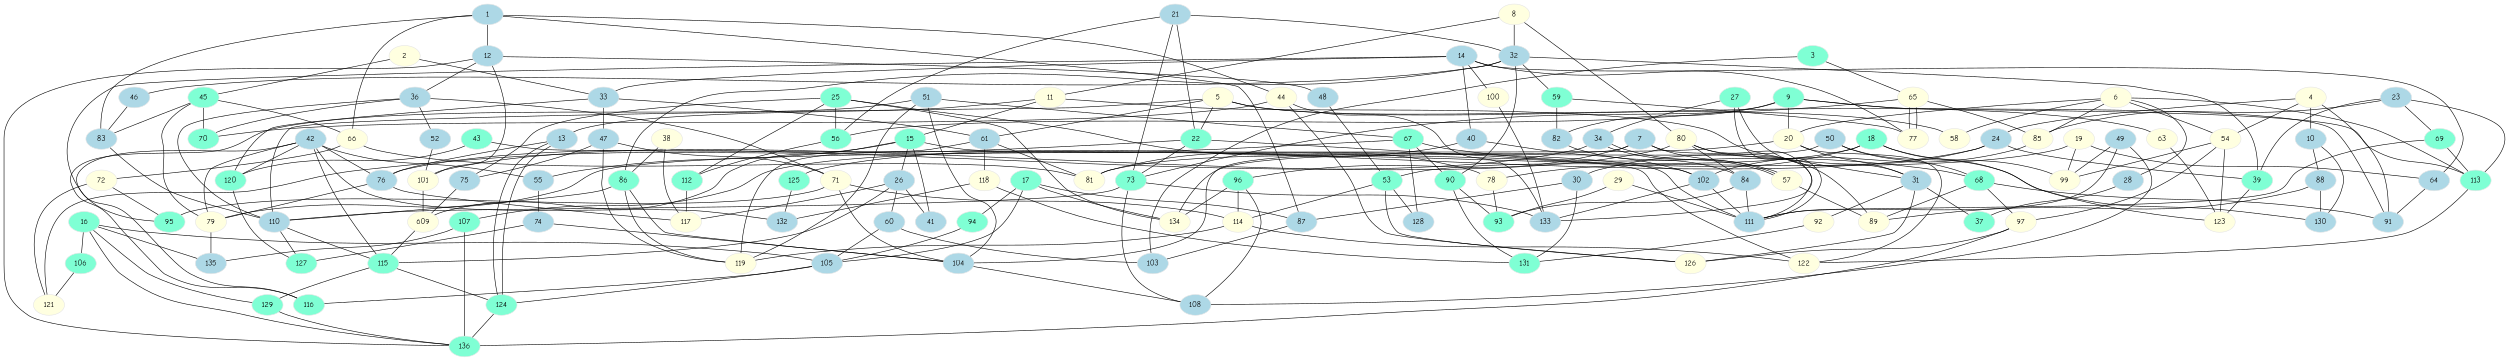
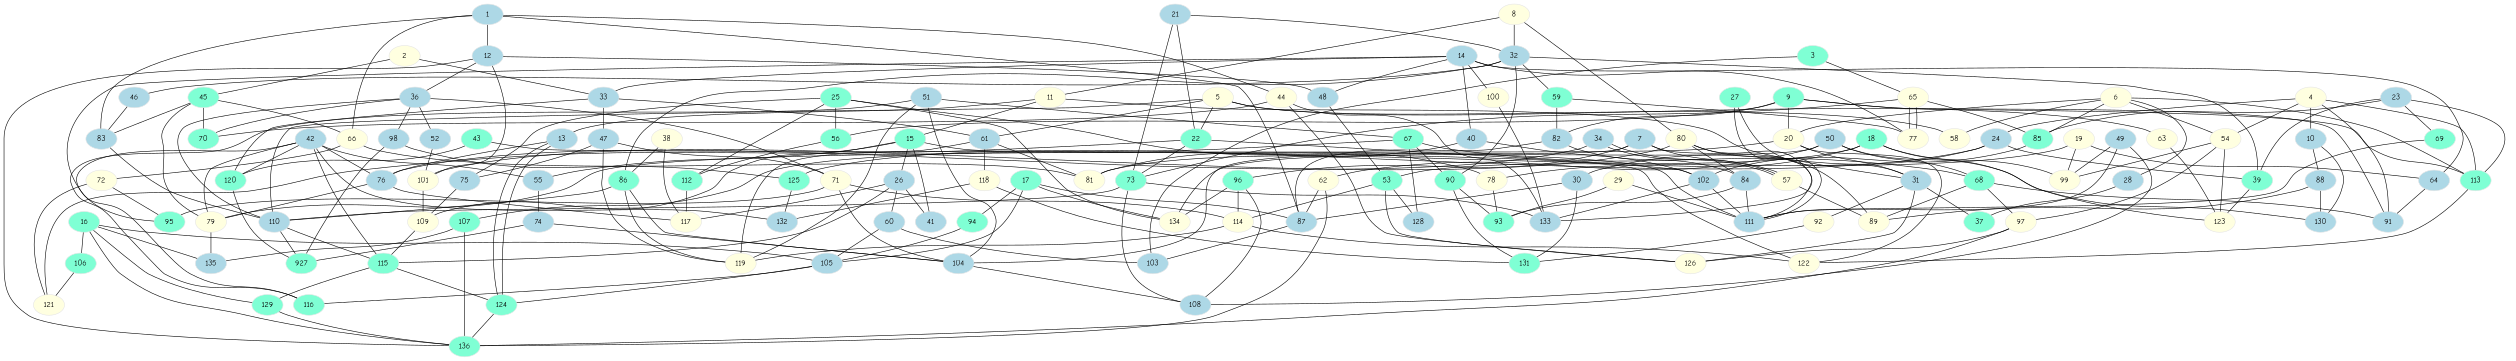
  graph {
    fontname="Comic Neue"
    node [color=gray90 fillcolor=lightblue fontname="Comic Neue" style=filled]
    edge [fontname="Comic Neue"]
    1
    12
    44 [fillcolor=lightyellow]
    66 [fillcolor=lightyellow]
    83
    87
    36
    48
    101 [fillcolor=lightyellow]
    136 [fillcolor=aquamarine]
    126 [fillcolor=lightyellow]
    70 [fillcolor=aquamarine]
    133
    81 [fillcolor=lightyellow]
    72 [fillcolor=lightyellow]
    110
    103
    2 [fillcolor=lightyellow]
    33
    45 [fillcolor=aquamarine]
    61
    47
    120 [fillcolor=aquamarine]
    79 [fillcolor=lightyellow]
    3 [fillcolor=aquamarine]
    65 [fillcolor=lightyellow]
-   85 [fillcolor=lightyellow]
+   85 [fillcolor=aquamarine]
    77 [fillcolor=lightyellow]
    73 [fillcolor=aquamarine]
    4 [fillcolor=lightyellow]
    10
    24
    54 [fillcolor=lightyellow]
    91
    113 [fillcolor=aquamarine]
    88
    130
    39 [fillcolor=aquamarine]
    30
    125 [fillcolor=aquamarine]
    99 [fillcolor=lightyellow]
    123 [fillcolor=lightyellow]
    97 [fillcolor=lightyellow]
    122 [fillcolor=lightyellow]
    5 [fillcolor=lightyellow]
    22 [fillcolor=aquamarine]
    58 [fillcolor=lightyellow]
    63 [fillcolor=lightyellow]
    102
    121 [fillcolor=lightyellow]
    119 [fillcolor=lightyellow]
    118 [fillcolor=lightyellow]
    115 [fillcolor=aquamarine]
-   127 [fillcolor=aquamarine]
+   127 [fillcolor=aquamarine label=927]
    6 [fillcolor=lightyellow]
    20 [fillcolor=lightyellow]
    28
    31
    37 [fillcolor=aquamarine]
    57 [fillcolor=lightyellow]
    7
    96 [fillcolor=aquamarine]
    104
    111
    89 [fillcolor=lightyellow]
    134 [fillcolor=lightyellow]
    108
    114 [fillcolor=lightyellow]
    8 [fillcolor=lightyellow]
    11 [fillcolor=lightyellow]
    32
    80 [fillcolor=lightyellow]
    13
    15 [fillcolor=aquamarine]
    46
    59 [fillcolor=aquamarine]
    86 [fillcolor=aquamarine]
    90 [fillcolor=aquamarine]
    84
    9 [fillcolor=aquamarine]
    56 [fillcolor=aquamarine]
    82
    112 [fillcolor=aquamarine]
    76
    124 [fillcolor=aquamarine]
    26
    41
    55
-   109 [fillcolor=lightyellow label=609]
+   109 [fillcolor=lightyellow]
    92 [fillcolor=lightyellow]
    52
    71 [fillcolor=lightyellow]
+   98
    53 [fillcolor=aquamarine]
    117 [fillcolor=lightyellow]
    14
    40
    64
    95 [fillcolor=aquamarine]
    100 [fillcolor=lightyellow]
    60
    74
    16 [fillcolor=aquamarine]
    105
    106 [fillcolor=aquamarine]
    129 [fillcolor=aquamarine]
    135
    116 [fillcolor=aquamarine]
    17 [fillcolor=aquamarine]
    94 [fillcolor=aquamarine]
    18 [fillcolor=aquamarine]
    78 [fillcolor=lightyellow]
    93 [fillcolor=aquamarine]
    19 [fillcolor=lightyellow]
    128
    21
    23
    69 [fillcolor=aquamarine]
    131 [fillcolor=aquamarine]
    132
    25 [fillcolor=aquamarine]
    75
    27 [fillcolor=aquamarine]
    34
    29 [fillcolor=lightyellow]
    38 [fillcolor=lightyellow]
    42
    43 [fillcolor=aquamarine]
    49
    50
+   62 [fillcolor=lightyellow]
    68 [fillcolor=aquamarine]
    51
    67 [fillcolor=aquamarine]
    107 [fillcolor=aquamarine]
    1 -- 12
    1 -- 44
    1 -- 66
    1 -- 83
    1 -- 87
    12 -- 36
    12 -- 48
    12 -- 101
    12 -- 136
    44 -- 126
    44 -- 70
    44 -- 133
    66 -- 81
    66 -- 72
    83 -- 110
    87 -- 103
    36 -- 70
    36 -- 110
    36 -- 52
    36 -- 71
+   36 -- 98
    48 -- 53
    101 -- 109
    72 -- 121
    72 -- 95
    110 -- 115
    110 -- 127
    2 -- 33
    2 -- 45
    33 -- 61
    33 -- 47
    33 -- 120
    45 -- 66
    45 -- 83
    45 -- 70
    45 -- 79
    61 -- 81
    61 -- 119
    61 -- 118
    47 -- 119
    47 -- 71
    47 -- 75
    120 -- 127
    79 -- 135
    3 -- 103
    3 -- 65
    65 -- 85
    65 -- 77
    65 -- 77
    65 -- 73
    85 -- 102
    73 -- 133
    73 -- 110
    73 -- 108
    4 -- 10
    4 -- 24
    4 -- 54
    4 -- 91
-   69 -- 113
+   4 -- 113
    10 -- 88
    10 -- 130
    24 -- 39
    24 -- 30
    24 -- 125
    54 -- 99
    54 -- 123
    54 -- 97
    113 -- 122
    88 -- 130
    88 -- 89
    39 -- 123
    30 -- 87
    30 -- 131
    125 -- 132
    97 -- 136
    97 -- 126
    5 -- 110
    5 -- 61
    5 -- 22
    5 -- 58
    5 -- 63
    22 -- 73
    22 -- 102
    22 -- 121
    63 -- 123
    102 -- 133
    102 -- 111
    118 -- 131
    118 -- 132
    115 -- 124
    115 -- 129
    6 -- 85
    6 -- 54
    6 -- 113
    6 -- 58
    6 -- 20
    6 -- 28
    20 -- 79
    20 -- 122
    20 -- 31
    28 -- 37
    31 -- 126
    31 -- 37
    31 -- 92
    57 -- 89
    7 -- 57
    7 -- 96
    7 -- 104
    7 -- 111
    96 -- 134
    96 -- 108
    96 -- 114
    104 -- 108
    114 -- 122
    114 -- 119
    8 -- 11
    8 -- 32
    8 -- 80
    11 -- 31
    11 -- 13
    11 -- 15
    32 -- 39
    32 -- 46
    32 -- 59
    32 -- 86
    32 -- 90
    80 -- 101
    80 -- 133
    80 -- 89
    80 -- 84
    13 -- 76
    13 -- 124
    13 -- 124
    15 -- 111
    15 -- 26
    15 -- 41
    15 -- 55
    15 -- 109
    46 -- 83
    59 -- 77
    59 -- 82
    86 -- 110
    86 -- 119
    86 -- 104
    90 -- 93
    90 -- 131
    84 -- 111
    84 -- 93
    9 -- 91
    9 -- 113
    9 -- 20
    9 -- 56
    9 -- 82
    56 -- 112
+   82 -- 87
    82 -- 84
    112 -- 117
    76 -- 79
    76 -- 117
    124 -- 136
    26 -- 115
    26 -- 41
    26 -- 117
    26 -- 60
    55 -- 74
    109 -- 115
    92 -- 131
    52 -- 101
    71 -- 104
    71 -- 114
    71 -- 95
+   98 -- 125
+   98 -- 127
    53 -- 126
    53 -- 114
    53 -- 128
+   14 -- 48
    14 -- 33
    14 -- 77
    14 -- 40
    14 -- 64
    14 -- 95
    14 -- 100
    40 -- 81
    40 -- 102
    64 -- 91
    100 -- 133
    60 -- 103
    60 -- 105
    74 -- 127
    74 -- 104
    16 -- 136
    16 -- 105
    16 -- 106
    16 -- 129
    16 -- 135
    105 -- 124
    105 -- 116
    106 -- 121
    129 -- 136
    17 -- 87
    17 -- 134
    17 -- 105
    17 -- 94
    94 -- 105
    18 -- 81
    18 -- 99
    18 -- 123
    18 -- 78
    78 -- 93
    19 -- 99
    19 -- 53
    19 -- 64
    21 -- 73
    21 -- 22
    21 -- 32
-   21 -- 56
    23 -- 85
    23 -- 113
    23 -- 39
    23 -- 69
    69 -- 111
    25 -- 134
    25 -- 56
    25 -- 112
    25 -- 78
    25 -- 75
    75 -- 109
    27 -- 31
    27 -- 111
-   27 -- 34
    34 -- 57
    34 -- 57
    34 -- 76
    29 -- 111
    29 -- 93
    38 -- 86
    38 -- 117
    42 -- 120
    42 -- 79
    42 -- 115
    42 -- 76
    42 -- 55
    42 -- 116
    42 -- 132
    43 -- 120
    43 -- 122
    49 -- 99
    49 -- 111
    49 -- 108
    50 -- 130
    50 -- 134
+   50 -- 62
    50 -- 68
+   62 -- 87
+   62 -- 136
    68 -- 91
    68 -- 97
    68 -- 89
    51 -- 119
    51 -- 104
    51 -- 116
    51 -- 67
    67 -- 90
    67 -- 128
    67 -- 68
    67 -- 107
    107 -- 136
    107 -- 135
  }
